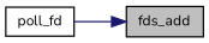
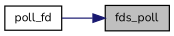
  digraph {
    rankdir=RL
    fontname=Nunito
    node [color=black fontname=Nunito fontsize=10 shape=record style=filled]
-   n1 [fillcolor=grey75 fontcolor=black height=0.2 label=fds_add width=0.4]
+   n1 [fillcolor=grey75 fontcolor=black height=0.2 label=fds_poll width=0.4]
    n2 [fillcolor=white height=0.2 label=poll_fd width=0.4]
    n1 -> n2 [color=midnightblue dir=back fontname=Nunito fontsize=10 labelfontname=Helvetica labelfontsize=10 style=solid]
  }
